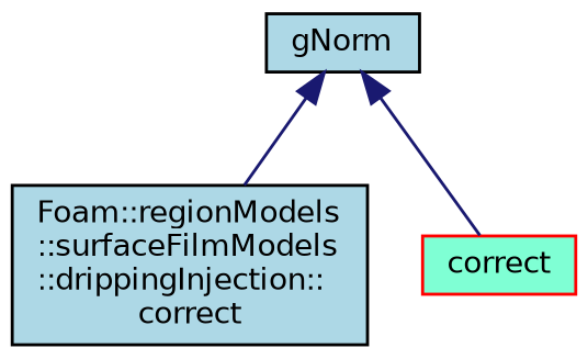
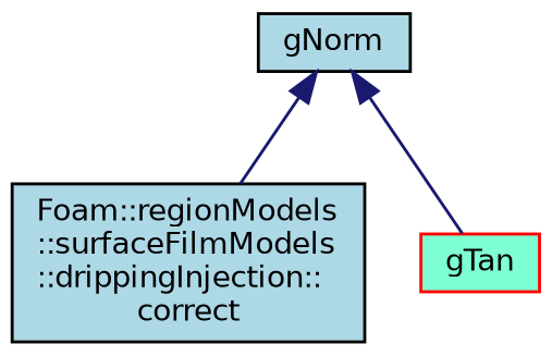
  digraph {
    rankdir=TB
    node [color=black fillcolor=lightblue fontname=Helvetica fontsize=10 shape=record style=filled]
    edge [color=midnightblue dir=back fontname=Helvetica fontsize=10 labelfontname=Helvetica labelfontsize=10 style=solid]
    n1 [fontcolor=black height=0.2 label=gNorm width=0.4]
    n2 [height=0.2 label="Foam::regionModels\l::surfaceFilmModels\l::drippingInjection::\lcorrect" width=0.4]
-   n3 [color=red height=0.2 label=correct width=0.4 fillcolor=aquamarine]
+   n3 [color=red height=0.2 label=gTan width=0.4 fillcolor=aquamarine]
    n1 -> n2
    n1 -> n3
  }
